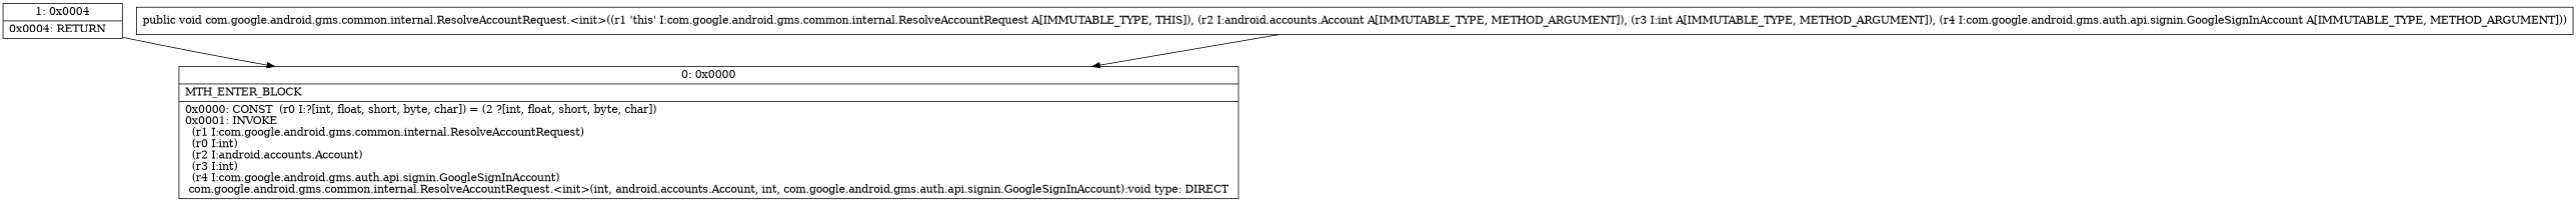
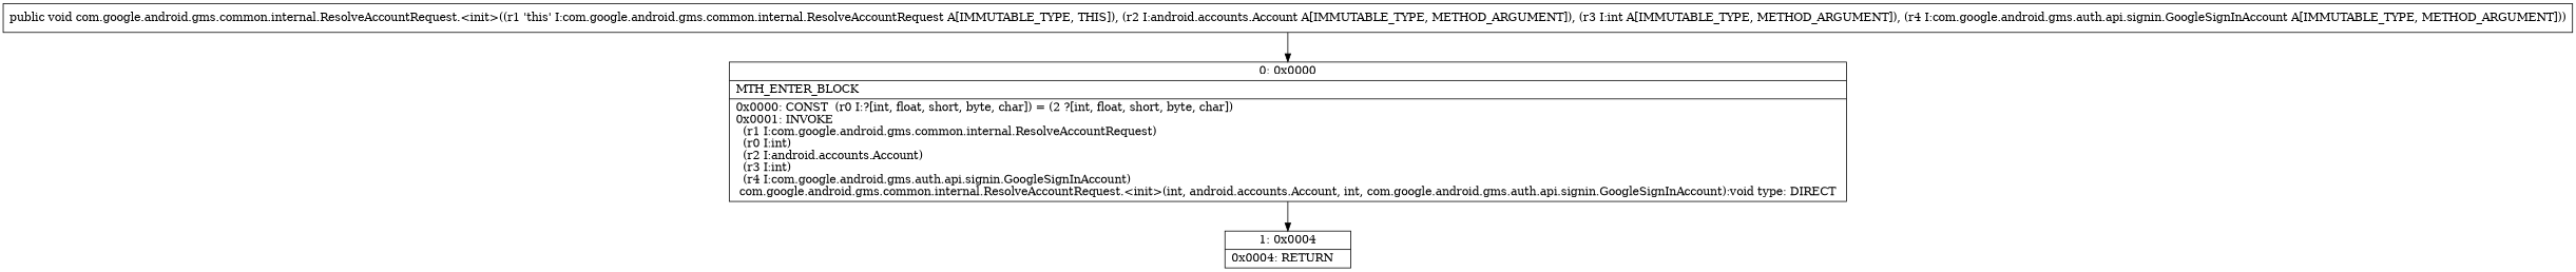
  digraph {
    fontname="DejaVu Serif"
    node [shape=record fontname="DejaVu Serif"]
    edge [fontname="DejaVu Serif"]
    n1 [label="{0\:\ 0x0000|MTH_ENTER_BLOCK\l|0x0000: CONST  (r0 I:?[int, float, short, byte, char]) = (2 ?[int, float, short, byte, char]) \l0x0001: INVOKE  \l  (r1 I:com.google.android.gms.common.internal.ResolveAccountRequest)\l  (r0 I:int)\l  (r2 I:android.accounts.Account)\l  (r3 I:int)\l  (r4 I:com.google.android.gms.auth.api.signin.GoogleSignInAccount)\l com.google.android.gms.common.internal.ResolveAccountRequest.\<init\>(int, android.accounts.Account, int, com.google.android.gms.auth.api.signin.GoogleSignInAccount):void type: DIRECT \l}"]
    n2 [label="{1\:\ 0x0004|0x0004: RETURN   \l}"]
    n3 [label="{public void com.google.android.gms.common.internal.ResolveAccountRequest.\<init\>((r1 'this' I:com.google.android.gms.common.internal.ResolveAccountRequest A[IMMUTABLE_TYPE, THIS]), (r2 I:android.accounts.Account A[IMMUTABLE_TYPE, METHOD_ARGUMENT]), (r3 I:int A[IMMUTABLE_TYPE, METHOD_ARGUMENT]), (r4 I:com.google.android.gms.auth.api.signin.GoogleSignInAccount A[IMMUTABLE_TYPE, METHOD_ARGUMENT])) }"]
-   n2 -> n1
+   n1 -> n2
    n3 -> n1
  }
